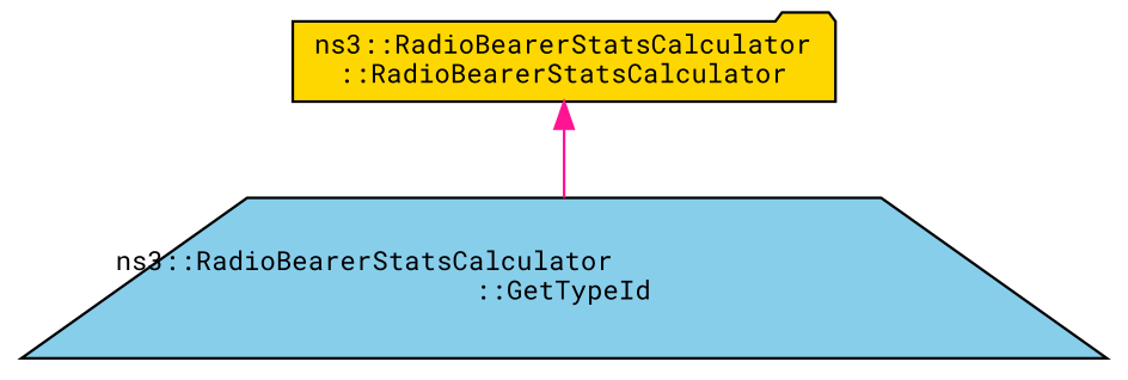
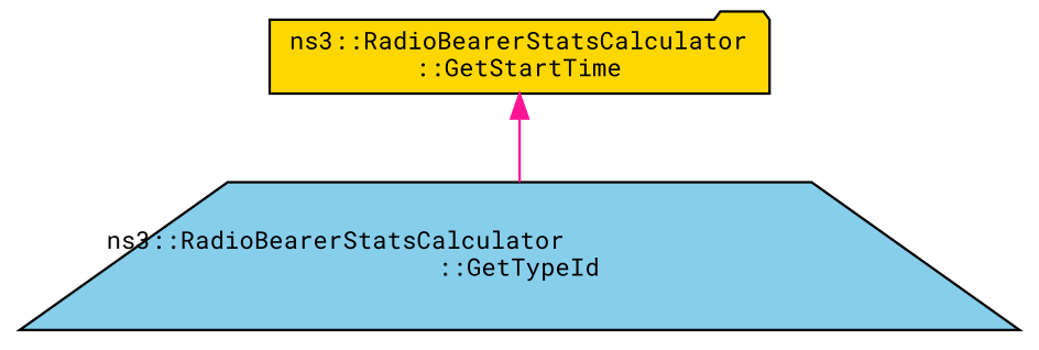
  digraph {
    rankdir=TB
    fontname="Roboto Mono"
    node [color=black fontname="Roboto Mono" fontsize=10 style=filled]
-   n1 [fillcolor=gold fontcolor=black height=0.2 label="ns3::RadioBearerStatsCalculator\l::RadioBearerStatsCalculator" shape=folder width=0.4]
+   n1 [fillcolor=gold fontcolor=black height=0.2 label="ns3::RadioBearerStatsCalculator\l::GetStartTime" shape=folder width=0.4]
    n2 [fillcolor=skyblue height=0.2 label="ns3::RadioBearerStatsCalculator\l::GetTypeId" shape=trapezium width=0.4]
    n1 -> n2 [color=deeppink dir=back fontname="Roboto Mono" fontsize=10 labelfontname=Helvetica labelfontsize=10 style=solid]
  }
